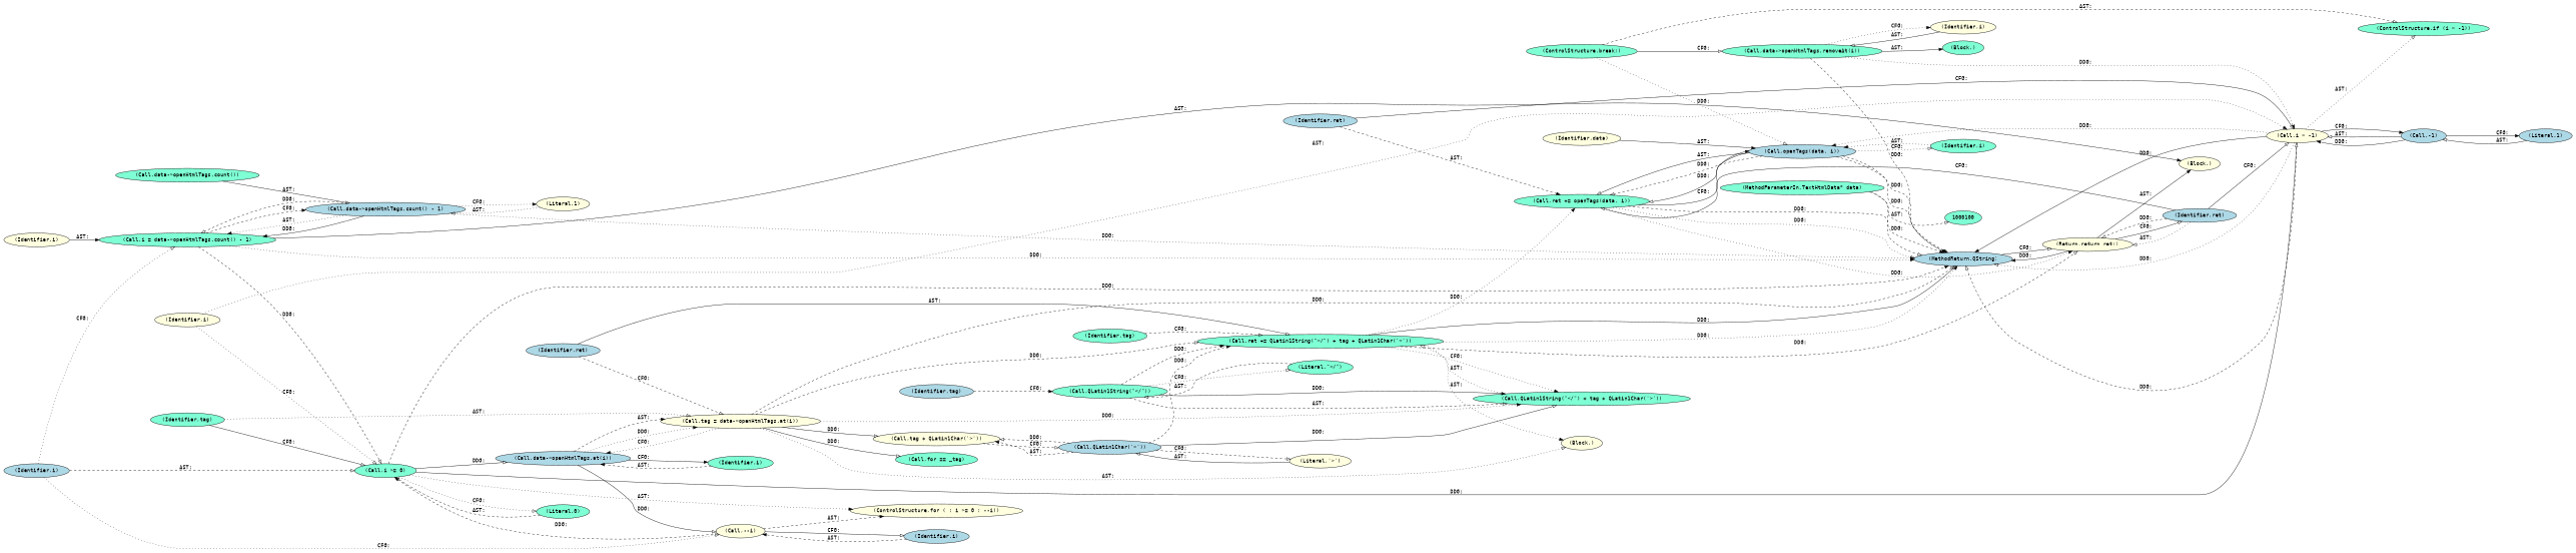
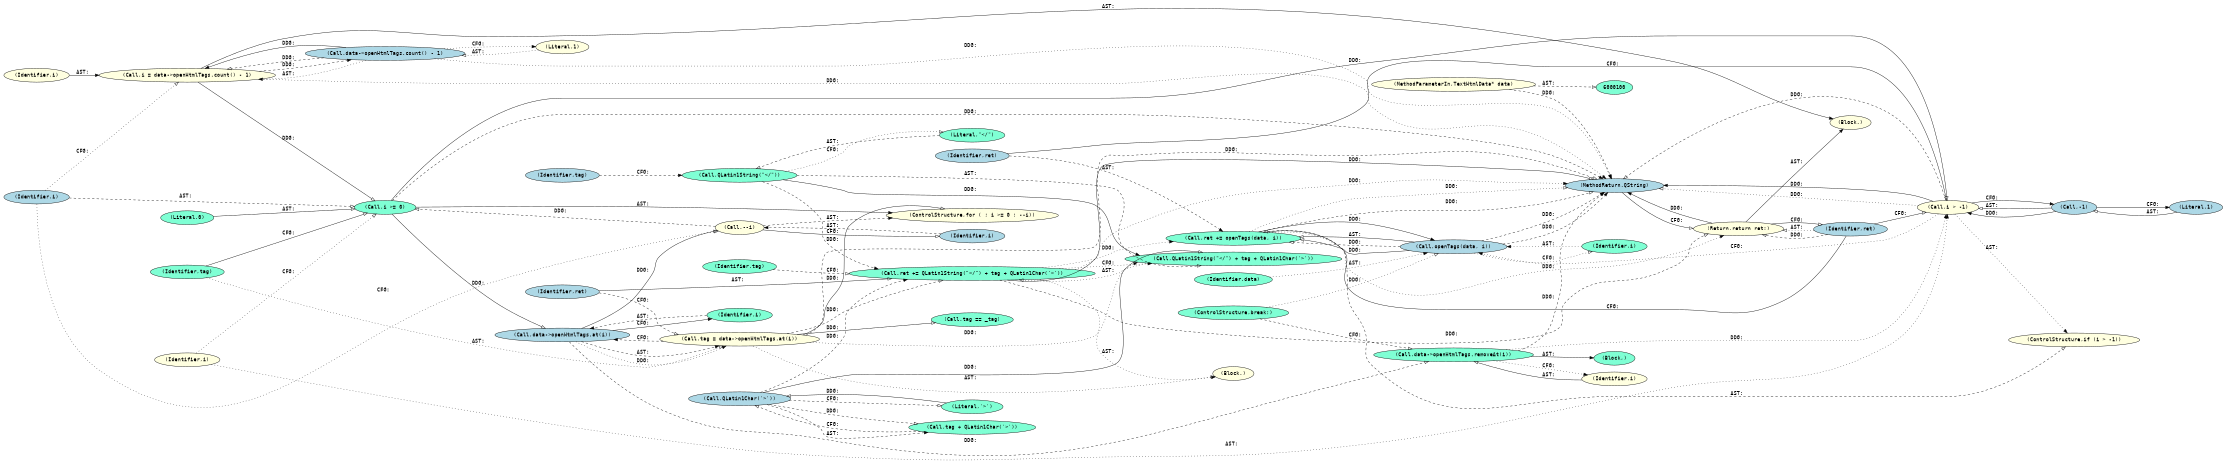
  digraph {
    fontname="DejaVu Sans Mono"
    rankdir=LR
    node [fillcolor=aquamarine fontname="DejaVu Sans Mono" style=filled]
    edge [arrowhead=onormal fontname="DejaVu Sans Mono" style=dashed]
    n1 [label="(Call,ret += openTags(data, i))"]
    n2 [fillcolor=lightblue label="(Call,openTags(data, i))"]
    n3 [fillcolor=lightyellow label="(Return,return ret;)"]
    n4 [fillcolor=lightblue label="(MethodReturn,QString)"]
-   n5 [label="(ControlStructure,if (i > -1))"]
+   n5 [fillcolor=lightyellow label="(ControlStructure,if (i > -1))"]
    n6 [label="(Identifier,i)"]
    n7 [fillcolor=lightyellow label="(Block,)"]
    n8 [fillcolor=lightblue label="(Identifier,ret)"]
-   n9 [label="(MethodParameterIn,TextHtmlData* data)"]
-   1000100
+   n9 [fillcolor=lightyellow label="(MethodParameterIn,TextHtmlData* data)"]
+   1000100 [label=6000100]
    n11 [fillcolor=lightyellow label="(Call,i > -1)"]
    n12 [fillcolor=lightblue label="(Call,-1)"]
    n13 [fillcolor=lightblue label="(Literal,1)"]
    n14 [label="(Call,i >= 0)"]
    n15 [fillcolor=lightblue label="(Call,data->openHtmlTags.at(i))"]
    n16 [label="(Literal,0)"]
    n17 [fillcolor=lightyellow label="(ControlStructure,for ( ; i >= 0 ; --i))"]
    n18 [fillcolor=lightyellow label="(Call,--i)"]
    n19 [label="(Call,data->openHtmlTags.removeAt(i))"]
    n20 [fillcolor=lightyellow label="(Call,tag = data->openHtmlTags.at(i))"]
    n21 [label="(Identifier,i)"]
    n22 [fillcolor=lightblue label="(Identifier,i)"]
    n23 [fillcolor=lightyellow label="(Identifier,i)"]
    n24 [label="(Block,)"]
    n25 [label="(Call,ret += QLatin1String(\"</\") + tag + QLatin1Char('>'))"]
    n26 [fillcolor=lightyellow label="(Block,)"]
    n27 [label="(Call,QLatin1String(\"</\") + tag + QLatin1Char('>'))"]
-   n28 [label="(Call,for == _tag)"]
-   n29 [fillcolor=lightyellow label="(Call,tag + QLatin1Char('>'))"]
-   n30 [label="(Call,i = data->openHtmlTags.count() - 1)"]
+   n28 [label="(Call,tag == _tag)"]
+   n29 [label="(Call,tag + QLatin1Char('>'))"]
+   n30 [fillcolor=lightyellow label="(Call,i = data->openHtmlTags.count() - 1)"]
    n31 [fillcolor=lightblue label="(Call,data->openHtmlTags.count() - 1)"]
    n32 [fillcolor=lightyellow label="(Literal,1)"]
    n33 [label="(Call,QLatin1String(\"</\"))"]
    n34 [label="(Literal,\"</\")"]
    n35 [fillcolor=lightblue label="(Call,QLatin1Char('>'))"]
-   n36 [fillcolor=lightyellow label="(Literal,'>')"]
+   n36 [label="(Literal,'>')"]
    n37 [fillcolor=lightblue label="(Identifier,ret)"]
    n38 [fillcolor=lightblue label="(Identifier,i)"]
    n39 [label="(Identifier,tag)"]
    n40 [fillcolor=lightyellow label="(Identifier,i)"]
    n41 [label="(Identifier,tag)"]
-   n42 [label="(Call,data->openHtmlTags.count())"]
    n43 [fillcolor=lightblue label="(Identifier,tag)"]
    n44 [fillcolor=lightyellow label="(Identifier,i)"]
    n45 [fillcolor=lightblue label="(Identifier,ret)"]
    n46 [label="(ControlStructure,break;)"]
-   n47 [fillcolor=lightyellow label="(Identifier,data)"]
-   n1 -> n2 [arrowhead=normal label="CFG: " style=solid]
+   n47 [label="(Identifier,data)"]
+   n1 -> n2 [arrowhead=normal label="DDG: " style=solid]
    n1 -> n3 [arrowhead=normal label="DDG: " style=dotted]
    n1 -> n4 [label="DDG: " style=dotted]
    n1 -> n4 [label="DDG: "]
-   n46 -> n5 [label="AST: "]
+   n1 -> n5 [label="AST: "]
    n2 -> n1 [label="AST: " style=solid]
    n2 -> n1 [label="DDG: "]
    n2 -> n1 [label="DDG: " style=solid]
    n2 -> n4 [arrowhead=normal label="DDG: "]
    n2 -> n4 [arrowhead=normal label="DDG: "]
    n2 -> n6 [label="CFG: " style=dotted]
    n3 -> n4 [arrowhead=normal label="DDG: " style=solid]
    n3 -> n7 [arrowhead=normal label="AST: " style=solid]
    n3 -> n8 [label="CFG: " style=solid]
    n4 -> n3 [label="CFG: " style=solid]
    n6 -> n2 [arrowhead=normal label="AST: " style=dotted]
    n8 -> n1 [label="CFG: " style=solid]
    n8 -> n3 [label="AST: " style=dotted]
    n8 -> n3 [label="DDG: "]
    n8 -> n11 [label="CFG: " style=solid]
    n9 -> n4 [arrowhead=normal label="DDG: "]
    n9 -> 1000100 [label="AST: "]
-   n11 -> n2 [arrowhead=normal label="DDG: " style=dotted]
+   n11 -> n2 [arrowhead=normal label="CFG: " style=dotted]
    n11 -> n4 [label="DDG: "]
    n11 -> n4 [arrowhead=normal label="DDG: " style=solid]
    n11 -> n4 [label="DDG: " style=dotted]
-   n11 -> n5 [label="AST: " style=dotted]
+   n11 -> n5 [arrowhead=normal label="AST: " style=dotted]
    n11 -> n12 [arrowhead=normal label="CFG: " style=solid]
    n12 -> n11 [label="AST: " style=solid]
    n12 -> n11 [arrowhead=normal label="DDG: " style=solid]
    n12 -> n13 [arrowhead=normal label="CFG: " style=solid]
    n13 -> n12 [label="AST: " style=solid]
    n14 -> n4 [arrowhead=normal label="DDG: "]
    n14 -> n11 [label="DDG: " style=solid]
    n14 -> n15 [label="DDG: " style=solid]
-   n14 -> n16 [label="CFG: " style=dotted]
-   n14 -> n17 [arrowhead=normal label="AST: " style=dotted]
+   n14 -> n17 [arrowhead=normal label="AST: " style=solid]
    n15 -> n18 [label="DDG: " style=solid]
+   n15 -> n19 [label="DDG: "]
    n15 -> n20 [arrowhead=normal label="AST: "]
    n15 -> n20 [arrowhead=normal label="DDG: " style=dotted]
    n15 -> n21 [arrowhead=normal label="CFG: " style=solid]
-   n16 -> n14 [label="AST: "]
-   n18 -> n14 [arrowhead=normal label="DDG: "]
+   n16 -> n14 [label="AST: " style=solid]
+   n18 -> n14 [label="DDG: "]
    n18 -> n17 [arrowhead=normal label="AST: "]
    n18 -> n22 [label="CFG: " style=solid]
    n19 -> n4 [arrowhead=normal label="DDG: "]
    n19 -> n11 [arrowhead=normal label="DDG: " style=dotted]
    n19 -> n23 [arrowhead=normal label="CFG: " style=dotted]
    n19 -> n24 [arrowhead=normal label="AST: " style=solid]
    n20 -> n4 [label="DDG: "]
-   n20 -> n15 [arrowhead=normal label="CFG: " style=dotted]
+   n20 -> n15 [arrowhead=normal label="CFG: "]
    n20 -> n25 [label="DDG: "]
    n20 -> n26 [label="AST: " style=dotted]
    n20 -> n27 [arrowhead=normal label="DDG: " style=dotted]
    n20 -> n28 [label="DDG: " style=solid]
-   n20 -> n29 [label="DDG: " style=solid]
+   n20 -> n17 [label="DDG: " style=solid]
    n21 -> n15 [arrowhead=normal label="AST: "]
    n22 -> n18 [arrowhead=normal label="AST: "]
    n23 -> n19 [label="AST: " style=solid]
    n25 -> n1 [arrowhead=normal label="DDG: " style=dotted]
    n25 -> n3 [label="DDG: "]
    n25 -> n4 [label="DDG: " style=solid]
    n25 -> n4 [arrowhead=normal label="DDG: " style=dotted]
    n25 -> n26 [arrowhead=normal label="AST: " style=dotted]
    n25 -> n27 [arrowhead=normal label="CFG: " style=dotted]
    n27 -> n25 [label="AST: " style=dotted]
    n29 -> n35 [label="CFG: "]
    n30 -> n4 [arrowhead=normal label="DDG: " style=dotted]
    n30 -> n7 [arrowhead=normal label="AST: " style=solid]
-   n30 -> n14 [label="DDG: "]
-   n30 -> n31 [arrowhead=normal label="CFG: "]
+   n30 -> n14 [label="DDG: " style=solid]
+   n30 -> n31 [arrowhead=normal label="DDG: "]
    n31 -> n4 [arrowhead=normal label="DDG: " style=dotted]
    n31 -> n30 [arrowhead=normal label="AST: " style=dotted]
    n31 -> n30 [arrowhead=normal label="DDG: " style=solid]
    n31 -> n30 [label="DDG: "]
    n31 -> n32 [arrowhead=normal label="CFG: " style=dotted]
    n32 -> n31 [label="AST: " style=dotted]
    n33 -> n25 [arrowhead=normal label="DDG: "]
    n33 -> n27 [label="AST: "]
    n33 -> n27 [arrowhead=normal label="DDG: " style=solid]
    n33 -> n34 [label="CFG: " style=dotted]
    n34 -> n33 [label="AST: "]
    n35 -> n25 [arrowhead=normal label="DDG: "]
    n35 -> n27 [label="DDG: " style=solid]
    n35 -> n29 [arrowhead=normal label="AST: "]
    n35 -> n29 [label="DDG: "]
    n35 -> n36 [label="CFG: "]
-   n36 -> n35 [label="AST: " style=solid]
+   n36 -> n35 [label="DDG: " style=solid]
    n37 -> n20 [label="CFG: "]
    n37 -> n25 [label="AST: " style=solid]
    n38 -> n14 [label="AST: "]
    n38 -> n18 [label="CFG: " style=dotted]
    n38 -> n30 [label="CFG: " style=dotted]
    n39 -> n25 [label="CFG: "]
    n40 -> n11 [arrowhead=normal label="AST: " style=dotted]
    n40 -> n14 [label="CFG: " style=dotted]
    n41 -> n14 [label="CFG: " style=solid]
    n41 -> n20 [label="AST: " style=dotted]
-   n42 -> n31 [label="AST: " style=solid]
    n43 -> n33 [arrowhead=normal label="CFG: "]
    n44 -> n30 [arrowhead=normal label="AST: " style=solid]
    n45 -> n1 [arrowhead=normal label="AST: "]
    n45 -> n11 [label="CFG: " style=solid]
    n46 -> n2 [label="DDG: " style=dotted]
-   n46 -> n19 [label="CFG: " style=solid]
-   n47 -> n2 [arrowhead=normal label="AST: " style=solid]
+   n46 -> n19 [label="CFG: "]
+   n47 -> n2 [arrowhead=normal label="AST: " style=dotted]
  }
